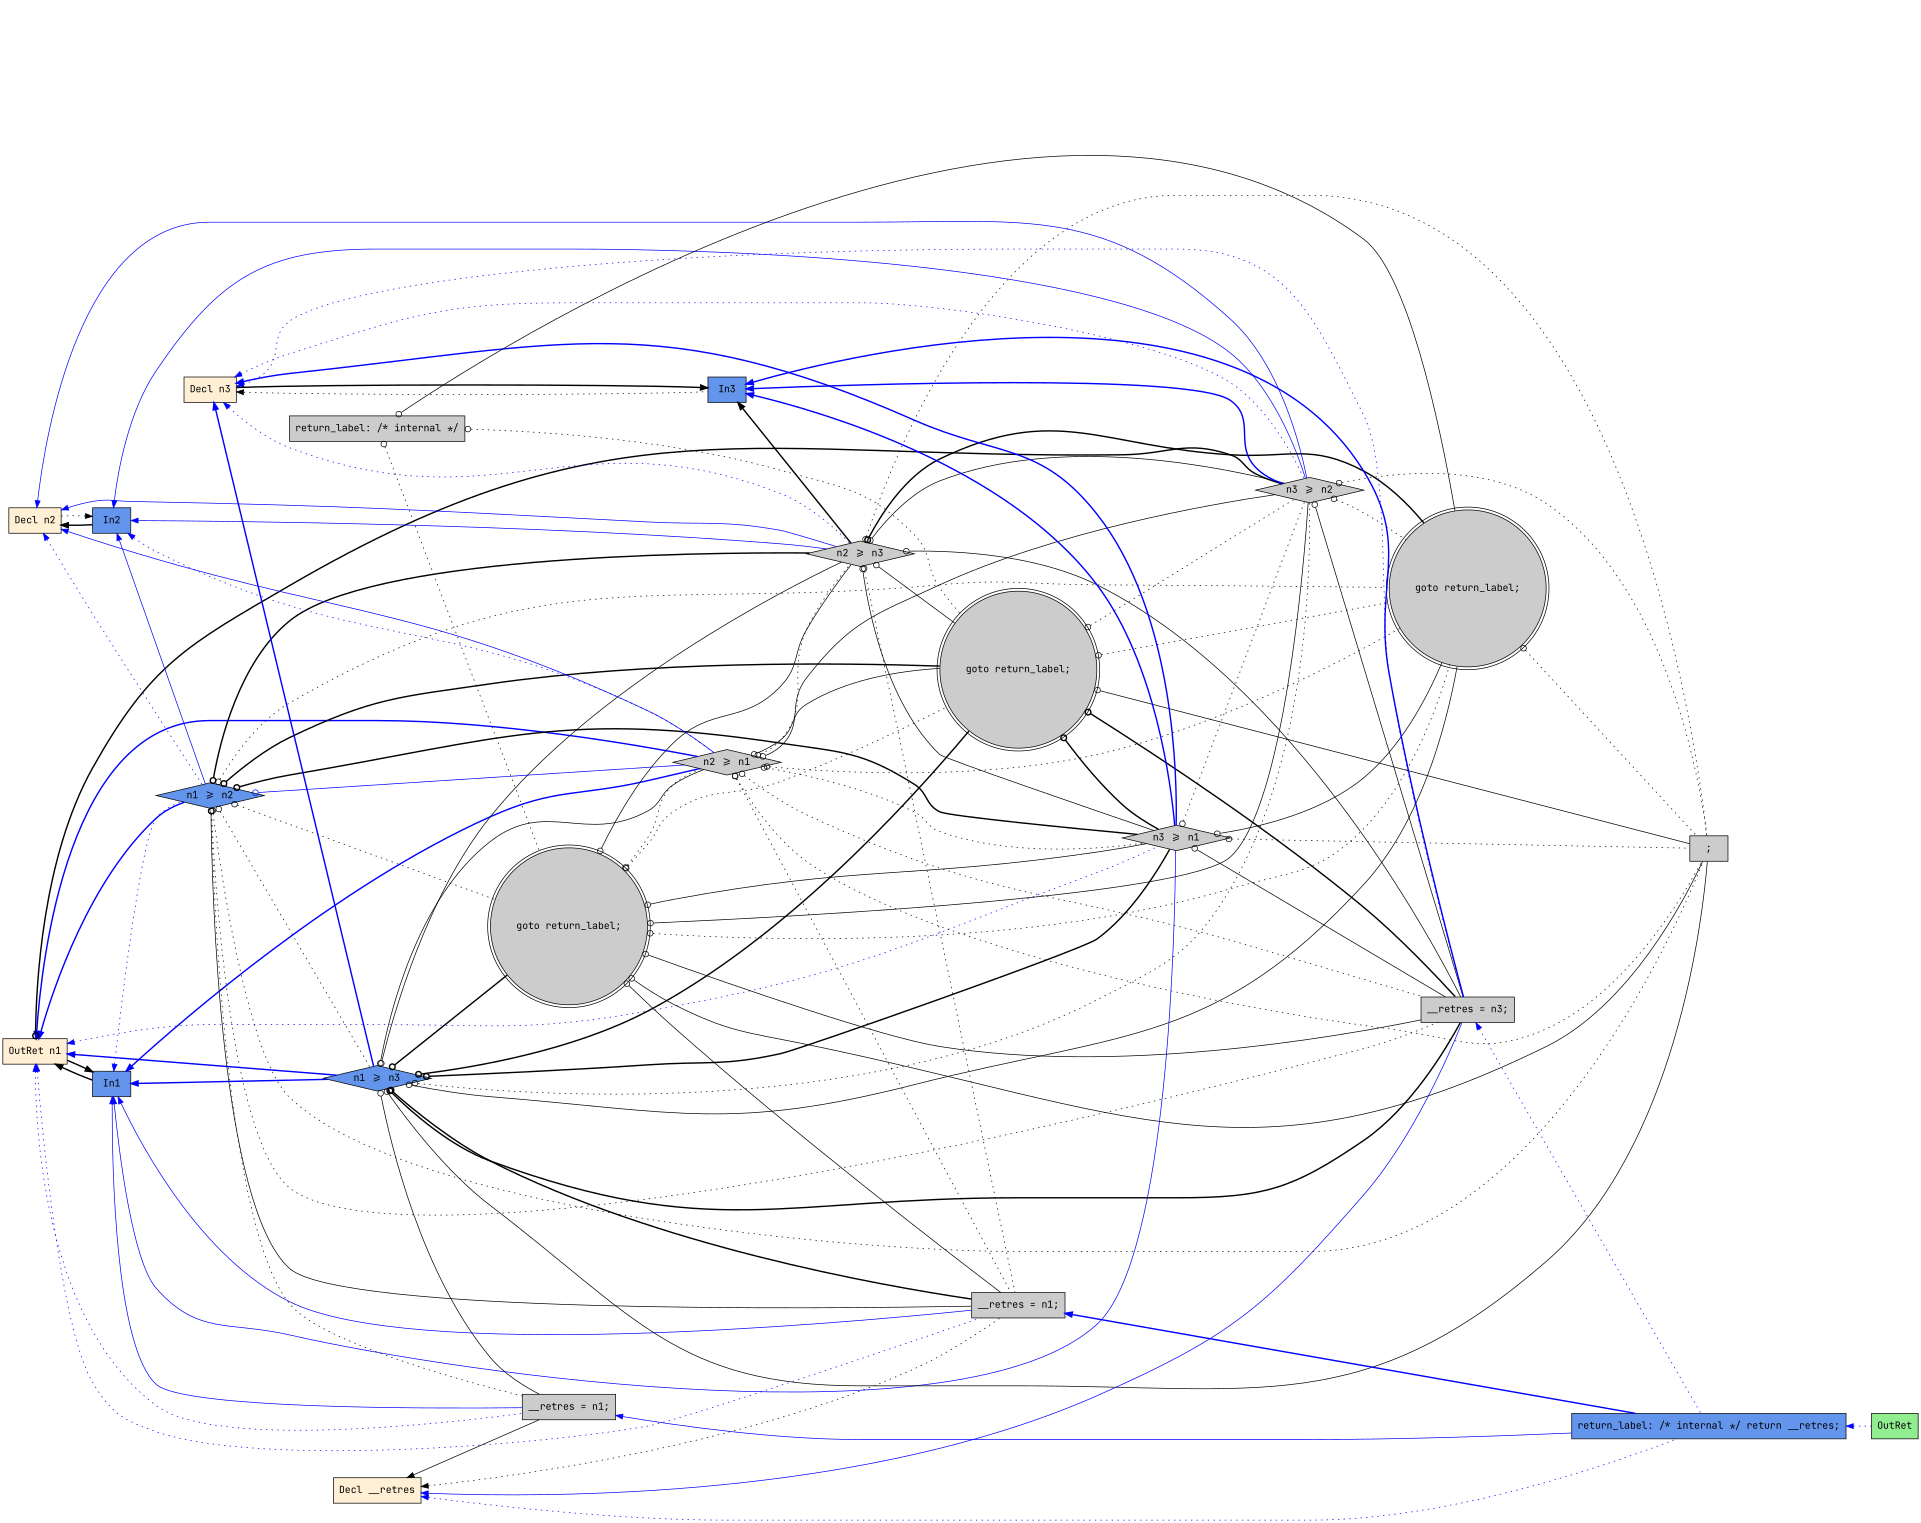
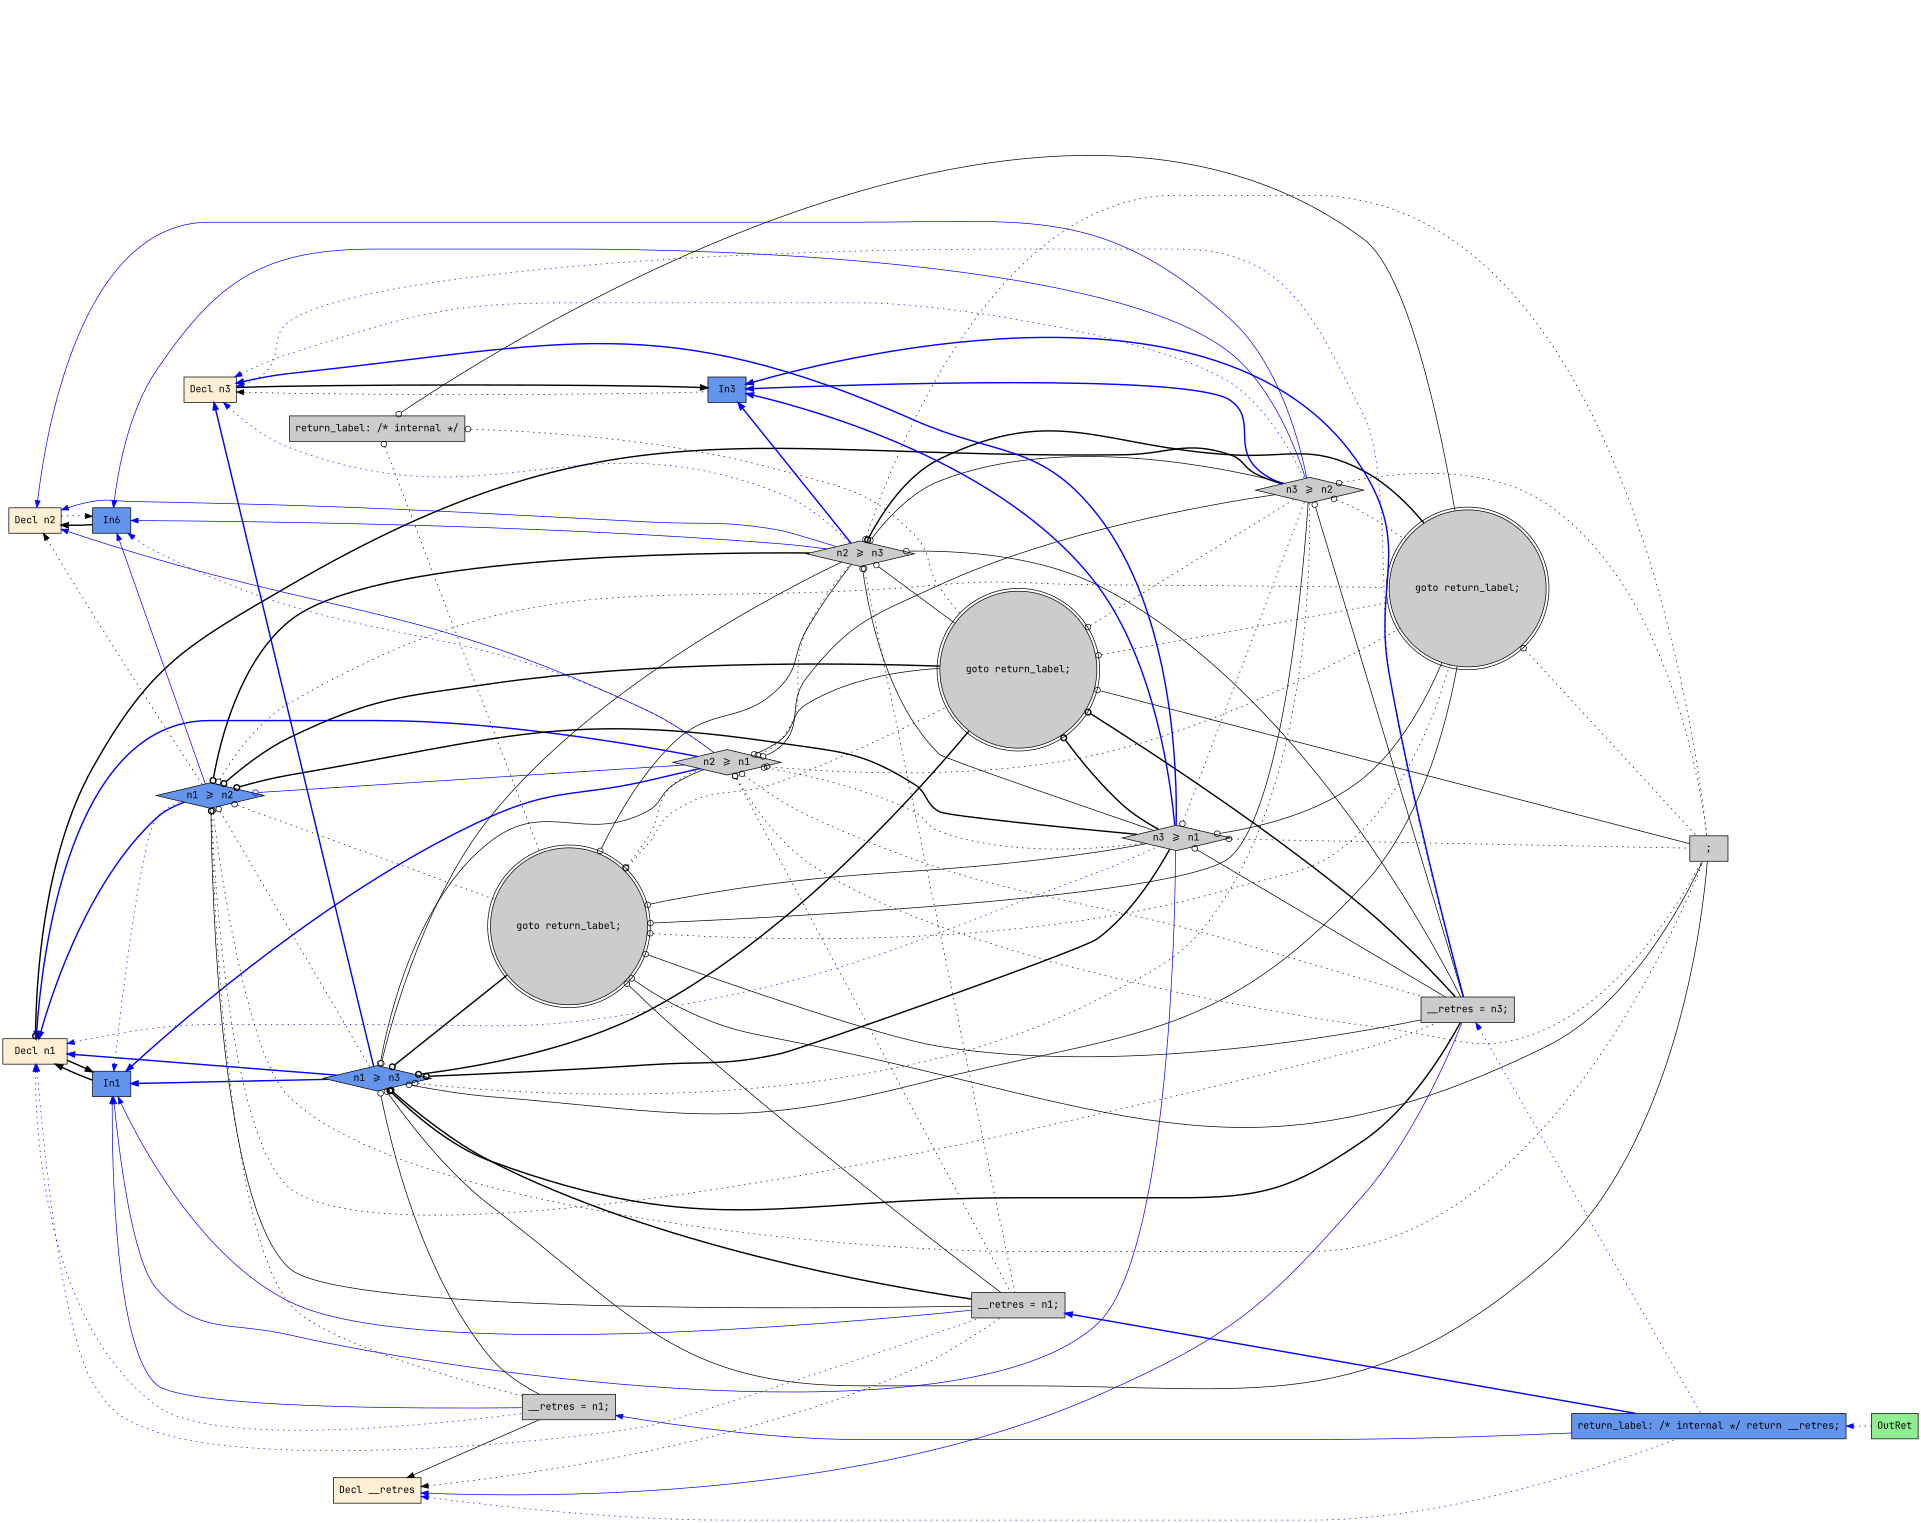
  digraph {
    fontname="JetBrains Mono"
    rankdir=LR
    node [fillcolor="#CCCCCC" fontname="JetBrains Mono" shape=box style=filled]
    edge [color="#000000" dir=back fontname="JetBrains Mono" style=dotted arrowtail=odot]
-   n1 [fillcolor="#FFEFD5" label="OutRet n1"]
+   n1 [fillcolor="#FFEFD5" label="Decl n1"]
    n2 [fillcolor="#6495ED" label=In1]
    n3 [fillcolor="#6495ED" label="n1 >= n2" shape=diamond]
    n4 [fillcolor="#6495ED" label="n1 >= n3" shape=diamond]
    n5 [label="n2 >= n1" shape=diamond]
    n6 [label="__retres = n1;"]
    n7 [label="n3 >= n1" shape=diamond]
    n8 [label="__retres = n1;"]
    n9 [label="n3 >= n2" shape=diamond]
    n10 [label="n2 >= n3" shape=diamond]
    n11 [label="__retres = n3;"]
    n12 [label="goto return_label;" shape=doublecircle]
    n13 [label=";"]
    n14 [label="goto return_label;" shape=doublecircle]
    n15 [label="goto return_label;" shape=doublecircle]
    n16 [fillcolor="#6495ED" label="return_label: /* internal */ return __retres;"]
    n17 [fillcolor="#FFEFD5" label="Decl n2"]
-   n18 [fillcolor="#6495ED" label=In2]
+   n18 [fillcolor="#6495ED" label=In6]
    n19 [fillcolor="#FFEFD5" label="Decl n3"]
    n20 [fillcolor="#6495ED" label=In3]
    n21 [fillcolor="#FFEFD5" label="Decl __retres"]
    n22 [fillcolor="#90EE90" label=OutRet]
    n23 [label="return_label: /* internal */"]
    n1 -> n2 [style=bold arrowtail=""]
    n1 -> n3 [color="#0000FF" style=bold arrowtail=""]
    n1 -> n4 [color="#0000FF" style=bold arrowtail=""]
    n1 -> n5 [color="#0000FF" style=bold arrowtail=""]
    n1 -> n6 [color="#0000FF" arrowtail=""]
    n1 -> n7 [color="#0000FF" arrowtail=""]
    n1 -> n8 [color="#0000FF" arrowtail=""]
    n1 -> n9 [style=bold]
    n2 -> n1 [style=bold arrowtail=""]
    n2 -> n3 [color="#0000FF" arrowtail=""]
    n2 -> n4 [color="#0000FF" style=bold arrowtail=""]
    n2 -> n5 [color="#0000FF" style=bold arrowtail=""]
    n2 -> n6 [color="#0000FF" style=solid arrowtail=""]
    n2 -> n7 [color="#0000FF" style=solid arrowtail=""]
    n2 -> n8 [color="#0000FF" style=solid arrowtail=""]
    n3 -> n4
    n3 -> n5 [color="#0000FF" style=solid]
    n3 -> n6
    n3 -> n7 [style=bold]
    n3 -> n8 [style=solid]
    n3 -> n10 [style=bold]
    n3 -> n11
    n3 -> n12
    n3 -> n13
    n3 -> n14 [style=bold]
    n3 -> n15
    n4 -> n5 [style=solid]
    n4 -> n6 [style=solid]
    n4 -> n7 [style=bold]
    n4 -> n8 [style=bold]
    n4 -> n9
    n4 -> n10 [style=solid]
    n4 -> n11 [style=bold]
    n4 -> n12 [style=bold]
    n4 -> n13 [style=solid]
    n4 -> n14 [style=bold]
    n4 -> n15 [style=solid]
    n5 -> n7
    n5 -> n8
    n5 -> n9 [style=solid]
    n5 -> n10
    n5 -> n11
    n5 -> n13
    n5 -> n14 [style=solid]
    n5 -> n15
    n6 -> n16 [color="#0000FF" style=solid arrowtail=""]
    n7 -> n9
    n7 -> n11 [style=solid]
    n7 -> n13
    n7 -> n15 [style=solid]
    n8 -> n16 [color="#0000FF" style=bold arrowtail=""]
    n9 -> n11 [style=solid]
    n9 -> n13
    n9 -> n15
    n10 -> n7 [style=solid]
    n10 -> n8
    n10 -> n9 [style=solid]
    n10 -> n11 [style=solid]
    n10 -> n13
    n10 -> n14 [style=solid]
    n10 -> n15 [style=bold]
    n11 -> n16 [color="#0000FF" arrowtail=""]
    n12 -> n5
    n12 -> n7 [style=solid]
    n12 -> n8 [style=solid]
    n12 -> n9 [style=solid]
    n12 -> n10 [style=solid]
    n12 -> n11 [style=solid]
    n12 -> n13 [style=solid]
    n12 -> n14
    n12 -> n15
    n14 -> n7 [style=bold]
    n14 -> n9
    n14 -> n11 [style=bold]
    n14 -> n13 [style=solid]
    n14 -> n15
    n15 -> n13
    n16 -> n22 [color="#0000FF" arrowtail=""]
-   n17 -> n3 [color="#0000FF" arrowtail=""]
+   n17 -> n3 [arrowtail=""]
    n17 -> n5 [color="#0000FF" style=solid arrowtail=""]
    n17 -> n9 [color="#0000FF" style=solid arrowtail=""]
    n17 -> n10 [color="#0000FF" style=solid arrowtail=""]
    n17 -> n18 [style=bold arrowtail=""]
    n18 -> n3 [color="#0000FF" style=solid arrowtail=""]
    n18 -> n5 [color="#0000FF" arrowtail=""]
    n18 -> n9 [color="#0000FF" style=solid arrowtail=""]
    n18 -> n10 [color="#0000FF" style=solid arrowtail=""]
    n18 -> n17 [arrowtail=""]
    n19 -> n4 [color="#0000FF" style=bold arrowtail=""]
    n19 -> n7 [color="#0000FF" style=bold arrowtail=""]
    n19 -> n9 [color="#0000FF" arrowtail=""]
    n19 -> n10 [color="#0000FF" arrowtail=""]
    n19 -> n11 [color="#0000FF" arrowtail=""]
    n19 -> n20 [arrowtail=""]
    n20 -> n7 [color="#0000FF" style=bold arrowtail=""]
    n20 -> n9 [color="#0000FF" style=bold arrowtail=""]
-   n20 -> n10 [style=bold arrowtail=""]
+   n20 -> n10 [color="#0000FF" style=bold arrowtail=""]
    n20 -> n11 [color="#0000FF" style=bold arrowtail=""]
    n20 -> n19 [style=bold arrowtail=""]
    n21 -> n6 [style=solid arrowtail=""]
    n21 -> n8 [arrowtail=""]
    n21 -> n11 [color="#0000FF" style=solid arrowtail=""]
    n21 -> n16 [color="#0000FF" arrowtail=""]
    n23 -> n12
    n23 -> n14
    n23 -> n15 [style=solid]
  }
